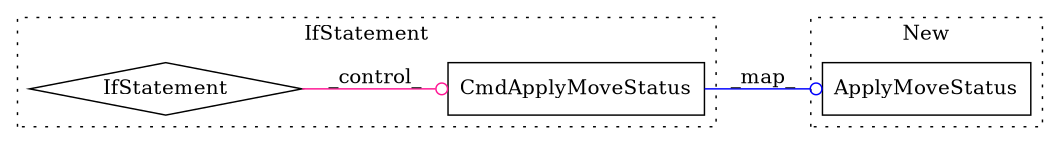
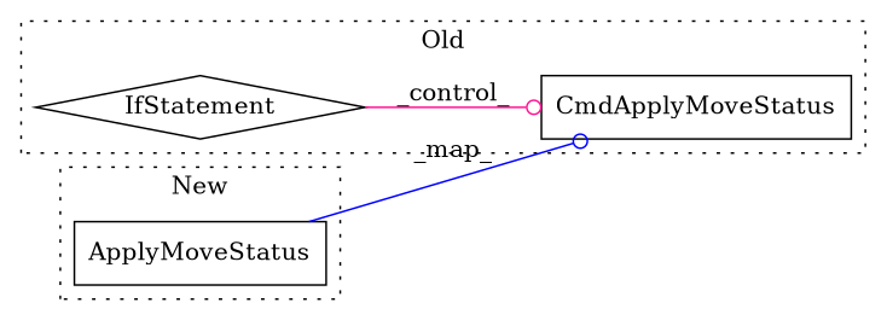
  digraph {
    rankdir=LR
    node [a=32 shape=box]
    edge [arrowhead=odot]
    n1 [l="20,1" label=CmdApplyMoveStatus s="579,614"]
    n2 [a=25 l="4,2" label=IfStatement s="549,565" shape=diamond]
    n3 [l="17,1" label=ApplyMoveStatus s="550,582"]
    subgraph cluster_1 {
-     label=IfStatement
+     label=Old
      style=dotted
      n1
      n2
    }
    subgraph cluster_2 {
      label=New
      style=dotted
      n3
    }
-   n1 -> n3 [color=blue label=_map_]
+   n3 -> n1 [color=blue label=_map_]
    n2 -> n1 [color=deeppink label=_control_]
  }
